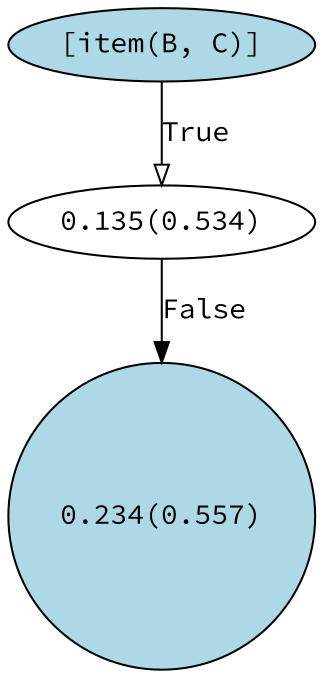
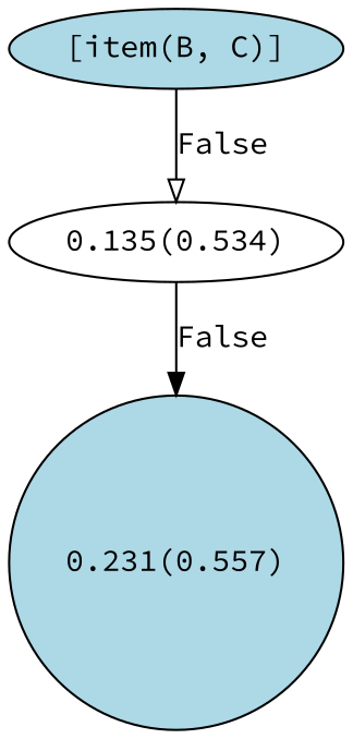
  digraph {
    fontname="Source Code Pro"
    node [fillcolor=lightblue fontname="Source Code Pro" shape=ellipse style=filled]
    edge [fontname="Source Code Pro"]
    n1 [label="[item(B, C)]"]
    n2 [fillcolor=white label="0.135(0.534)"]
-   n3 [label="0.234(0.557)" shape=circle]
-   n1 -> n2 [arrowhead=onormal label=True]
+   n3 [label="0.231(0.557)" shape=circle]
+   n1 -> n2 [arrowhead=onormal label=False]
    n2 -> n3 [arrowhead=normal label=False]
  }
